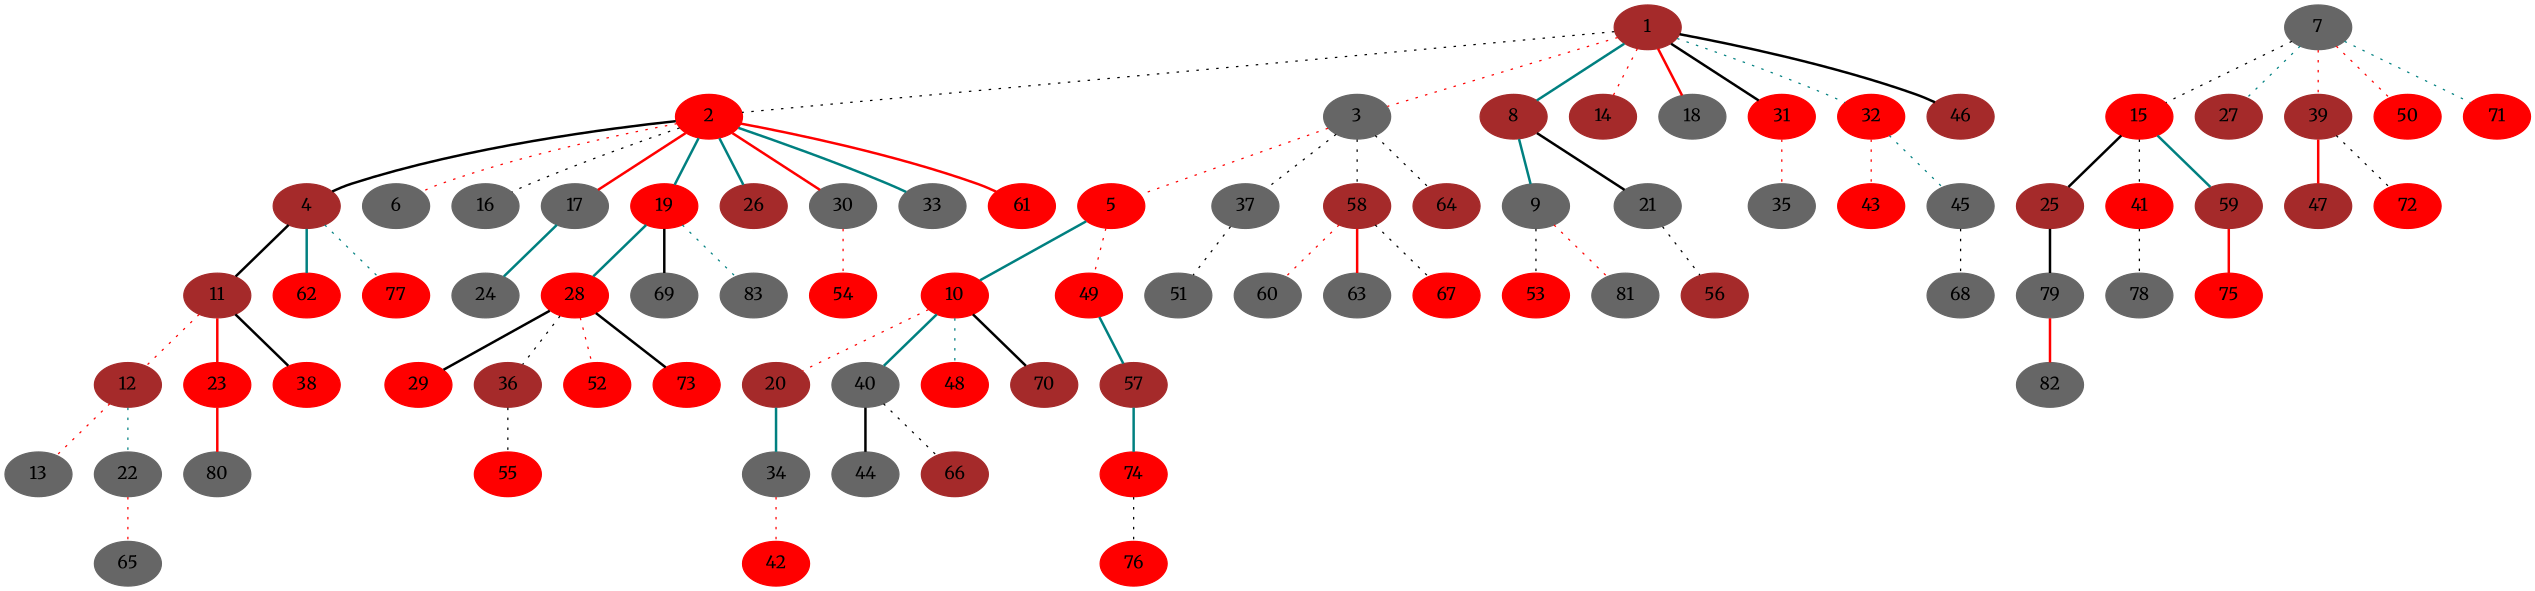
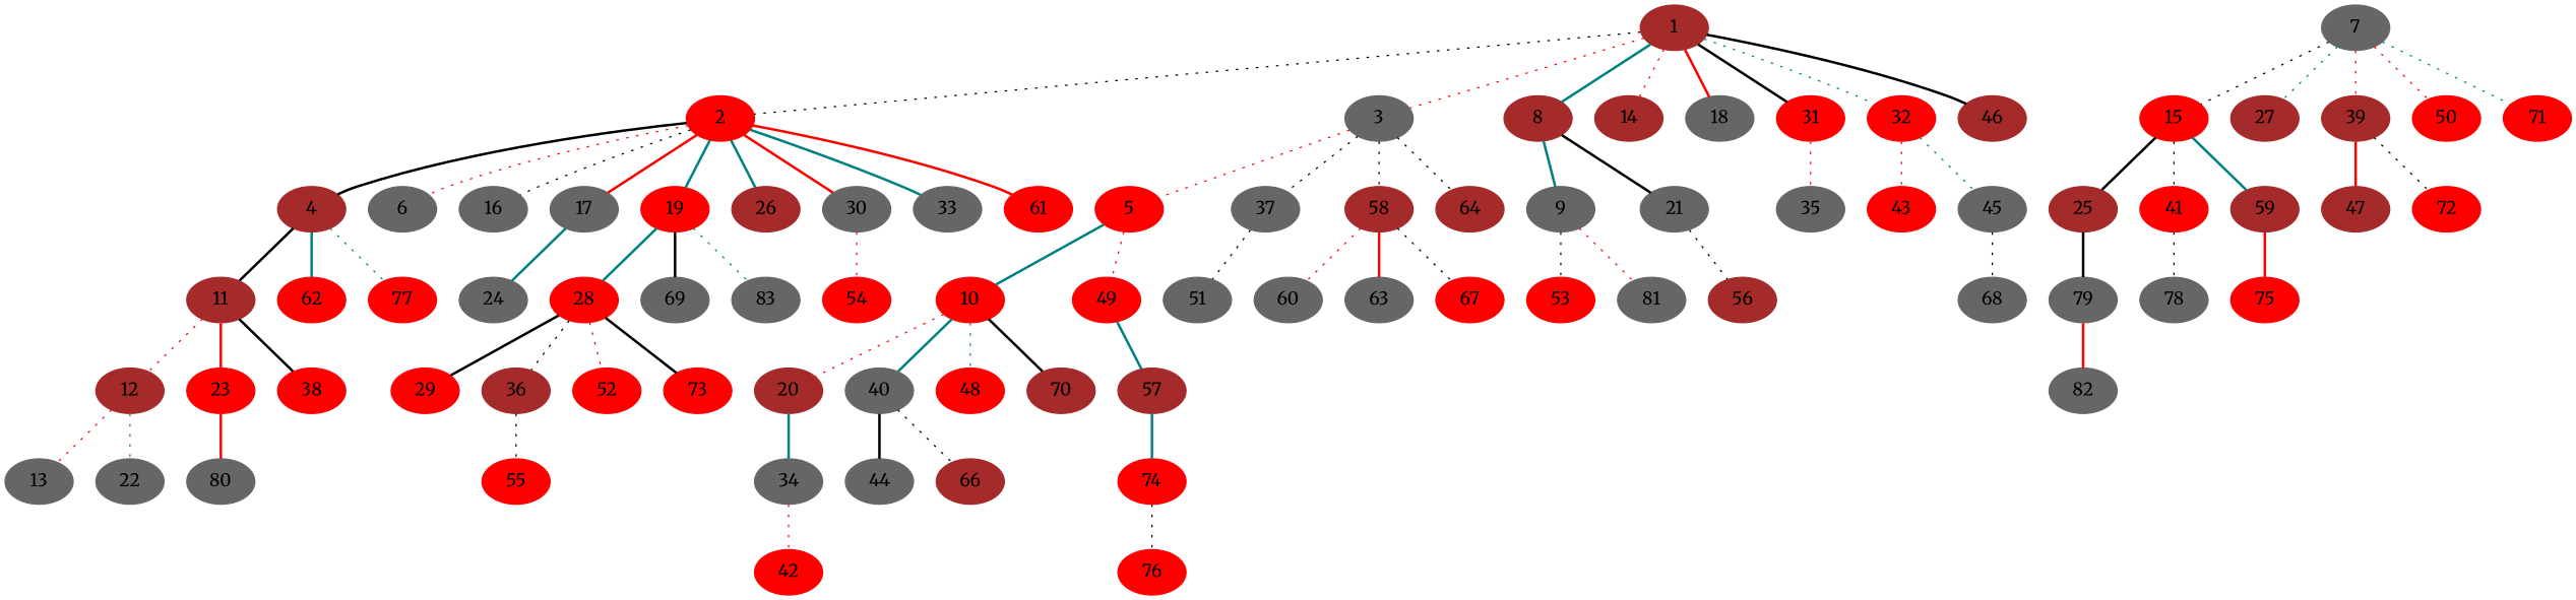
  graph {
    fontname=Merriweather
    node [color=red fontname=Merriweather style=filled]
    edge [color=black fontname=Merriweather style=dotted]
    1 [color=brown]
    2
    3 [color=gray40]
    8 [color=brown]
    14 [color=brown]
    18 [color=gray40]
    31
    32
    46 [color=brown]
    4 [color=brown]
    6 [color=gray40]
    16 [color=gray40]
    17 [color=gray40]
    19
    26 [color=brown]
    30 [color=gray40]
    33 [color=gray40]
    61
    5
    37 [color=gray40]
    58 [color=brown]
    64 [color=brown]
    9 [color=gray40]
    21 [color=gray40]
    35 [color=gray40]
    43
    45 [color=gray40]
    11 [color=brown]
    62
    77
    24 [color=gray40]
    28
    69 [color=gray40]
    83 [color=gray40]
    54
    10
    49
    51 [color=gray40]
    60 [color=gray40]
    63 [color=gray40]
    67
    12 [color=brown]
    23
    38
    20 [color=brown]
    40 [color=gray40]
    48
    70 [color=brown]
    57 [color=brown]
    7 [color=gray40]
    15
    27 [color=brown]
    39 [color=brown]
    50
    71
    25 [color=brown]
    41
    59 [color=brown]
    47 [color=brown]
    72
    53
    81 [color=gray40]
    56 [color=brown]
    34 [color=gray40]
    44 [color=gray40]
    66 [color=brown]
    13 [color=gray40]
    22 [color=gray40]
    80 [color=gray40]
-   65 [color=gray40]
    79 [color=gray40]
    78 [color=gray40]
    75
    29
    36 [color=brown]
    52
    73
    42
    82 [color=gray40]
    55
    68 [color=gray40]
    74
    76
    1 -- 2
    1 -- 3 [color=red]
    1 -- 8 [color=teal style=bold]
    1 -- 14 [color=red]
    1 -- 18 [color=red style=bold]
    1 -- 31 [style=bold]
    1 -- 32 [color=teal]
    1 -- 46 [style=bold]
    2 -- 4 [style=bold]
    2 -- 6 [color=red]
    2 -- 16
    2 -- 17 [color=red style=bold]
    2 -- 19 [color=teal style=bold]
    2 -- 26 [color=teal style=bold]
    2 -- 30 [color=red style=bold]
    2 -- 33 [color=teal style=bold]
    2 -- 61 [color=red style=bold]
    3 -- 5 [color=red]
    3 -- 37
    3 -- 58
    3 -- 64
    8 -- 9 [color=teal style=bold]
    8 -- 21 [style=bold]
    31 -- 35 [color=red]
    32 -- 43 [color=red]
    32 -- 45 [color=teal]
    4 -- 11 [style=bold]
    4 -- 62 [color=teal style=bold]
    4 -- 77 [color=teal]
    17 -- 24 [color=teal style=bold]
    19 -- 28 [color=teal style=bold]
    19 -- 69 [style=bold]
    19 -- 83 [color=teal]
    30 -- 54 [color=red]
    5 -- 10 [color=teal style=bold]
    5 -- 49 [color=red]
    37 -- 51
    58 -- 60 [color=red]
    58 -- 63 [color=red style=bold]
    58 -- 67
    9 -- 53
    9 -- 81 [color=red]
    21 -- 56
    45 -- 68
    11 -- 12 [color=red]
    11 -- 23 [color=red style=bold]
    11 -- 38 [style=bold]
    28 -- 29 [style=bold]
    28 -- 36
    28 -- 52 [color=red]
    28 -- 73 [style=bold]
    10 -- 20 [color=red]
    10 -- 40 [color=teal style=bold]
    10 -- 48 [color=teal]
    10 -- 70 [style=bold]
    49 -- 57 [color=teal style=bold]
    12 -- 13 [color=red]
    12 -- 22 [color=teal]
    23 -- 80 [color=red style=bold]
    20 -- 34 [color=teal style=bold]
    40 -- 44 [style=bold]
    40 -- 66
    57 -- 74 [color=teal style=bold]
    7 -- 15
    7 -- 27 [color=teal]
    7 -- 39 [color=red]
    7 -- 50 [color=red]
    7 -- 71 [color=teal]
    15 -- 25 [style=bold]
    15 -- 41
    15 -- 59 [color=teal style=bold]
    39 -- 47 [color=red style=bold]
    39 -- 72
    25 -- 79 [style=bold]
    41 -- 78
    59 -- 75 [color=red style=bold]
    34 -- 42 [color=red]
-   22 -- 65 [color=red]
    79 -- 82 [color=red style=bold]
    36 -- 55
    74 -- 76
  }
